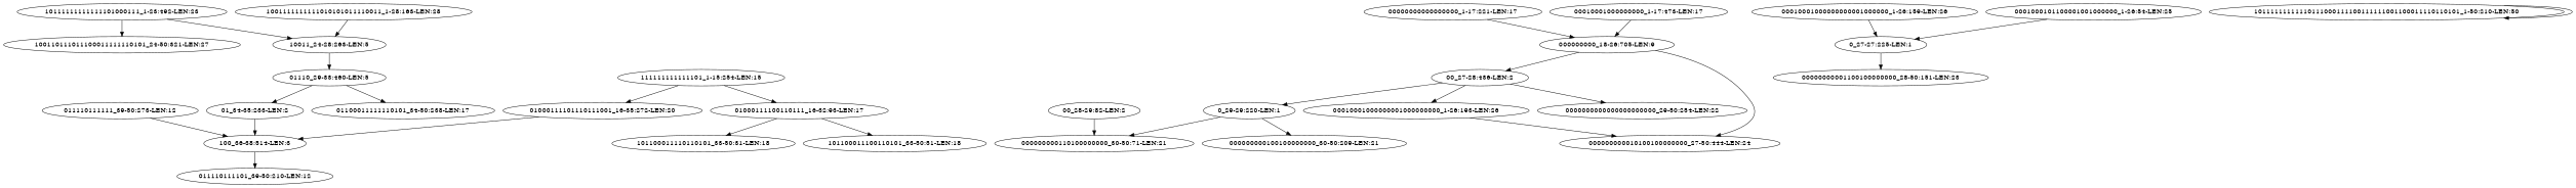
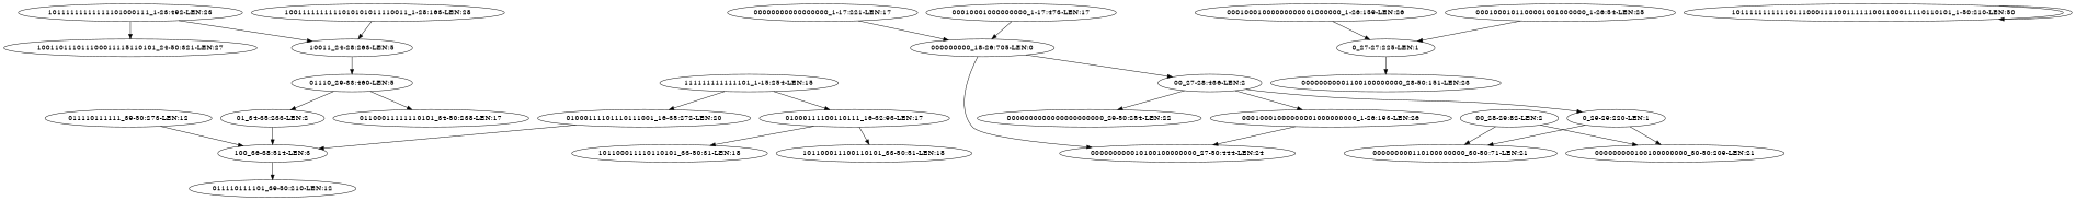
  digraph {
    "01000111101110111001_16-35:272-LEN:20"
    "100_36-38:514-LEN:3"
    "011110111101_39-50:210-LEN:12"
    "011110111111_39-50:273-LEN:12"
    "00010001000000001000000000_1-26:193-LEN:26"
    "000000000010100100000000_27-50:444-LEN:24"
    "00_27-28:436-LEN:2"
    "0000000000000000000000_29-50:254-LEN:22"
    "0_29-29:220-LEN:1"
    "000000000110100000000_30-50:71-LEN:21"
    "000000000100100000000_30-50:209-LEN:21"
    "01000111100110111_16-32:93-LEN:17"
    "101100011110110101_33-50:31-LEN:18"
    "101100011100110101_33-50:51-LEN:18"
-   "000000000_18-26:705-LEN:9"
+   "000000000_18-26:705-LEN:9" [label="000000000_18-26:705-LEN:0"]
    "10111111111111101000111_1-23:492-LEN:23"
-   "100110111011100011111110101_24-50:321-LEN:27"
+   "100110111011100011111110101_24-50:321-LEN:27" [label="100110111011100011115110101_24-50:321-LEN:27"]
    "10011_24-28:263-LEN:5"
    "01110_29-33:460-LEN:5"
    "01_34-35:233-LEN:2"
    "01100011111110101_34-50:238-LEN:17"
    "0_27-27:225-LEN:1"
    "00000000001100100000000_28-50:151-LEN:23"
    "00_28-29:82-LEN:2"
    "00010001000000000001000000_1-26:159-LEN:26"
    "1001111111111010101011110011_1-28:163-LEN:28"
    "10111111111110111000111100111111001100011110110101_1-50:210-LEN:50"
    "00000000000000000_1-17:221-LEN:17"
    "0001000101100001001000000_1-26:54-LEN:25"
    "00010001000000000_1-17:473-LEN:17"
    "111111111111101_1-15:254-LEN:15"
    "01000111101110111001_16-35:272-LEN:20" -> "100_36-38:514-LEN:3"
    "100_36-38:514-LEN:3" -> "011110111101_39-50:210-LEN:12"
    "011110111111_39-50:273-LEN:12" -> "100_36-38:514-LEN:3"
    "00010001000000001000000000_1-26:193-LEN:26" -> "000000000010100100000000_27-50:444-LEN:24"
    "00_27-28:436-LEN:2" -> "00010001000000001000000000_1-26:193-LEN:26"
    "00_27-28:436-LEN:2" -> "0000000000000000000000_29-50:254-LEN:22"
    "00_27-28:436-LEN:2" -> "0_29-29:220-LEN:1"
    "0_29-29:220-LEN:1" -> "000000000110100000000_30-50:71-LEN:21"
    "0_29-29:220-LEN:1" -> "000000000100100000000_30-50:209-LEN:21"
    "01000111100110111_16-32:93-LEN:17" -> "101100011110110101_33-50:31-LEN:18"
    "01000111100110111_16-32:93-LEN:17" -> "101100011100110101_33-50:51-LEN:18"
    "000000000_18-26:705-LEN:9" -> "000000000010100100000000_27-50:444-LEN:24"
    "000000000_18-26:705-LEN:9" -> "00_27-28:436-LEN:2"
    "10111111111111101000111_1-23:492-LEN:23" -> "100110111011100011111110101_24-50:321-LEN:27"
    "10111111111111101000111_1-23:492-LEN:23" -> "10011_24-28:263-LEN:5"
    "10011_24-28:263-LEN:5" -> "01110_29-33:460-LEN:5"
    "01110_29-33:460-LEN:5" -> "01_34-35:233-LEN:2"
    "01110_29-33:460-LEN:5" -> "01100011111110101_34-50:238-LEN:17"
    "01_34-35:233-LEN:2" -> "100_36-38:514-LEN:3"
    "0_27-27:225-LEN:1" -> "00000000001100100000000_28-50:151-LEN:23"
    "00_28-29:82-LEN:2" -> "000000000110100000000_30-50:71-LEN:21"
+   "00_28-29:82-LEN:2" -> "000000000100100000000_30-50:209-LEN:21"
    "00010001000000000001000000_1-26:159-LEN:26" -> "0_27-27:225-LEN:1"
    "1001111111111010101011110011_1-28:163-LEN:28" -> "10011_24-28:263-LEN:5"
    "10111111111110111000111100111111001100011110110101_1-50:210-LEN:50" -> "10111111111110111000111100111111001100011110110101_1-50:210-LEN:50"
    "00000000000000000_1-17:221-LEN:17" -> "000000000_18-26:705-LEN:9"
    "0001000101100001001000000_1-26:54-LEN:25" -> "0_27-27:225-LEN:1"
    "00010001000000000_1-17:473-LEN:17" -> "000000000_18-26:705-LEN:9"
    "111111111111101_1-15:254-LEN:15" -> "01000111101110111001_16-35:272-LEN:20"
    "111111111111101_1-15:254-LEN:15" -> "01000111100110111_16-32:93-LEN:17"
  }
